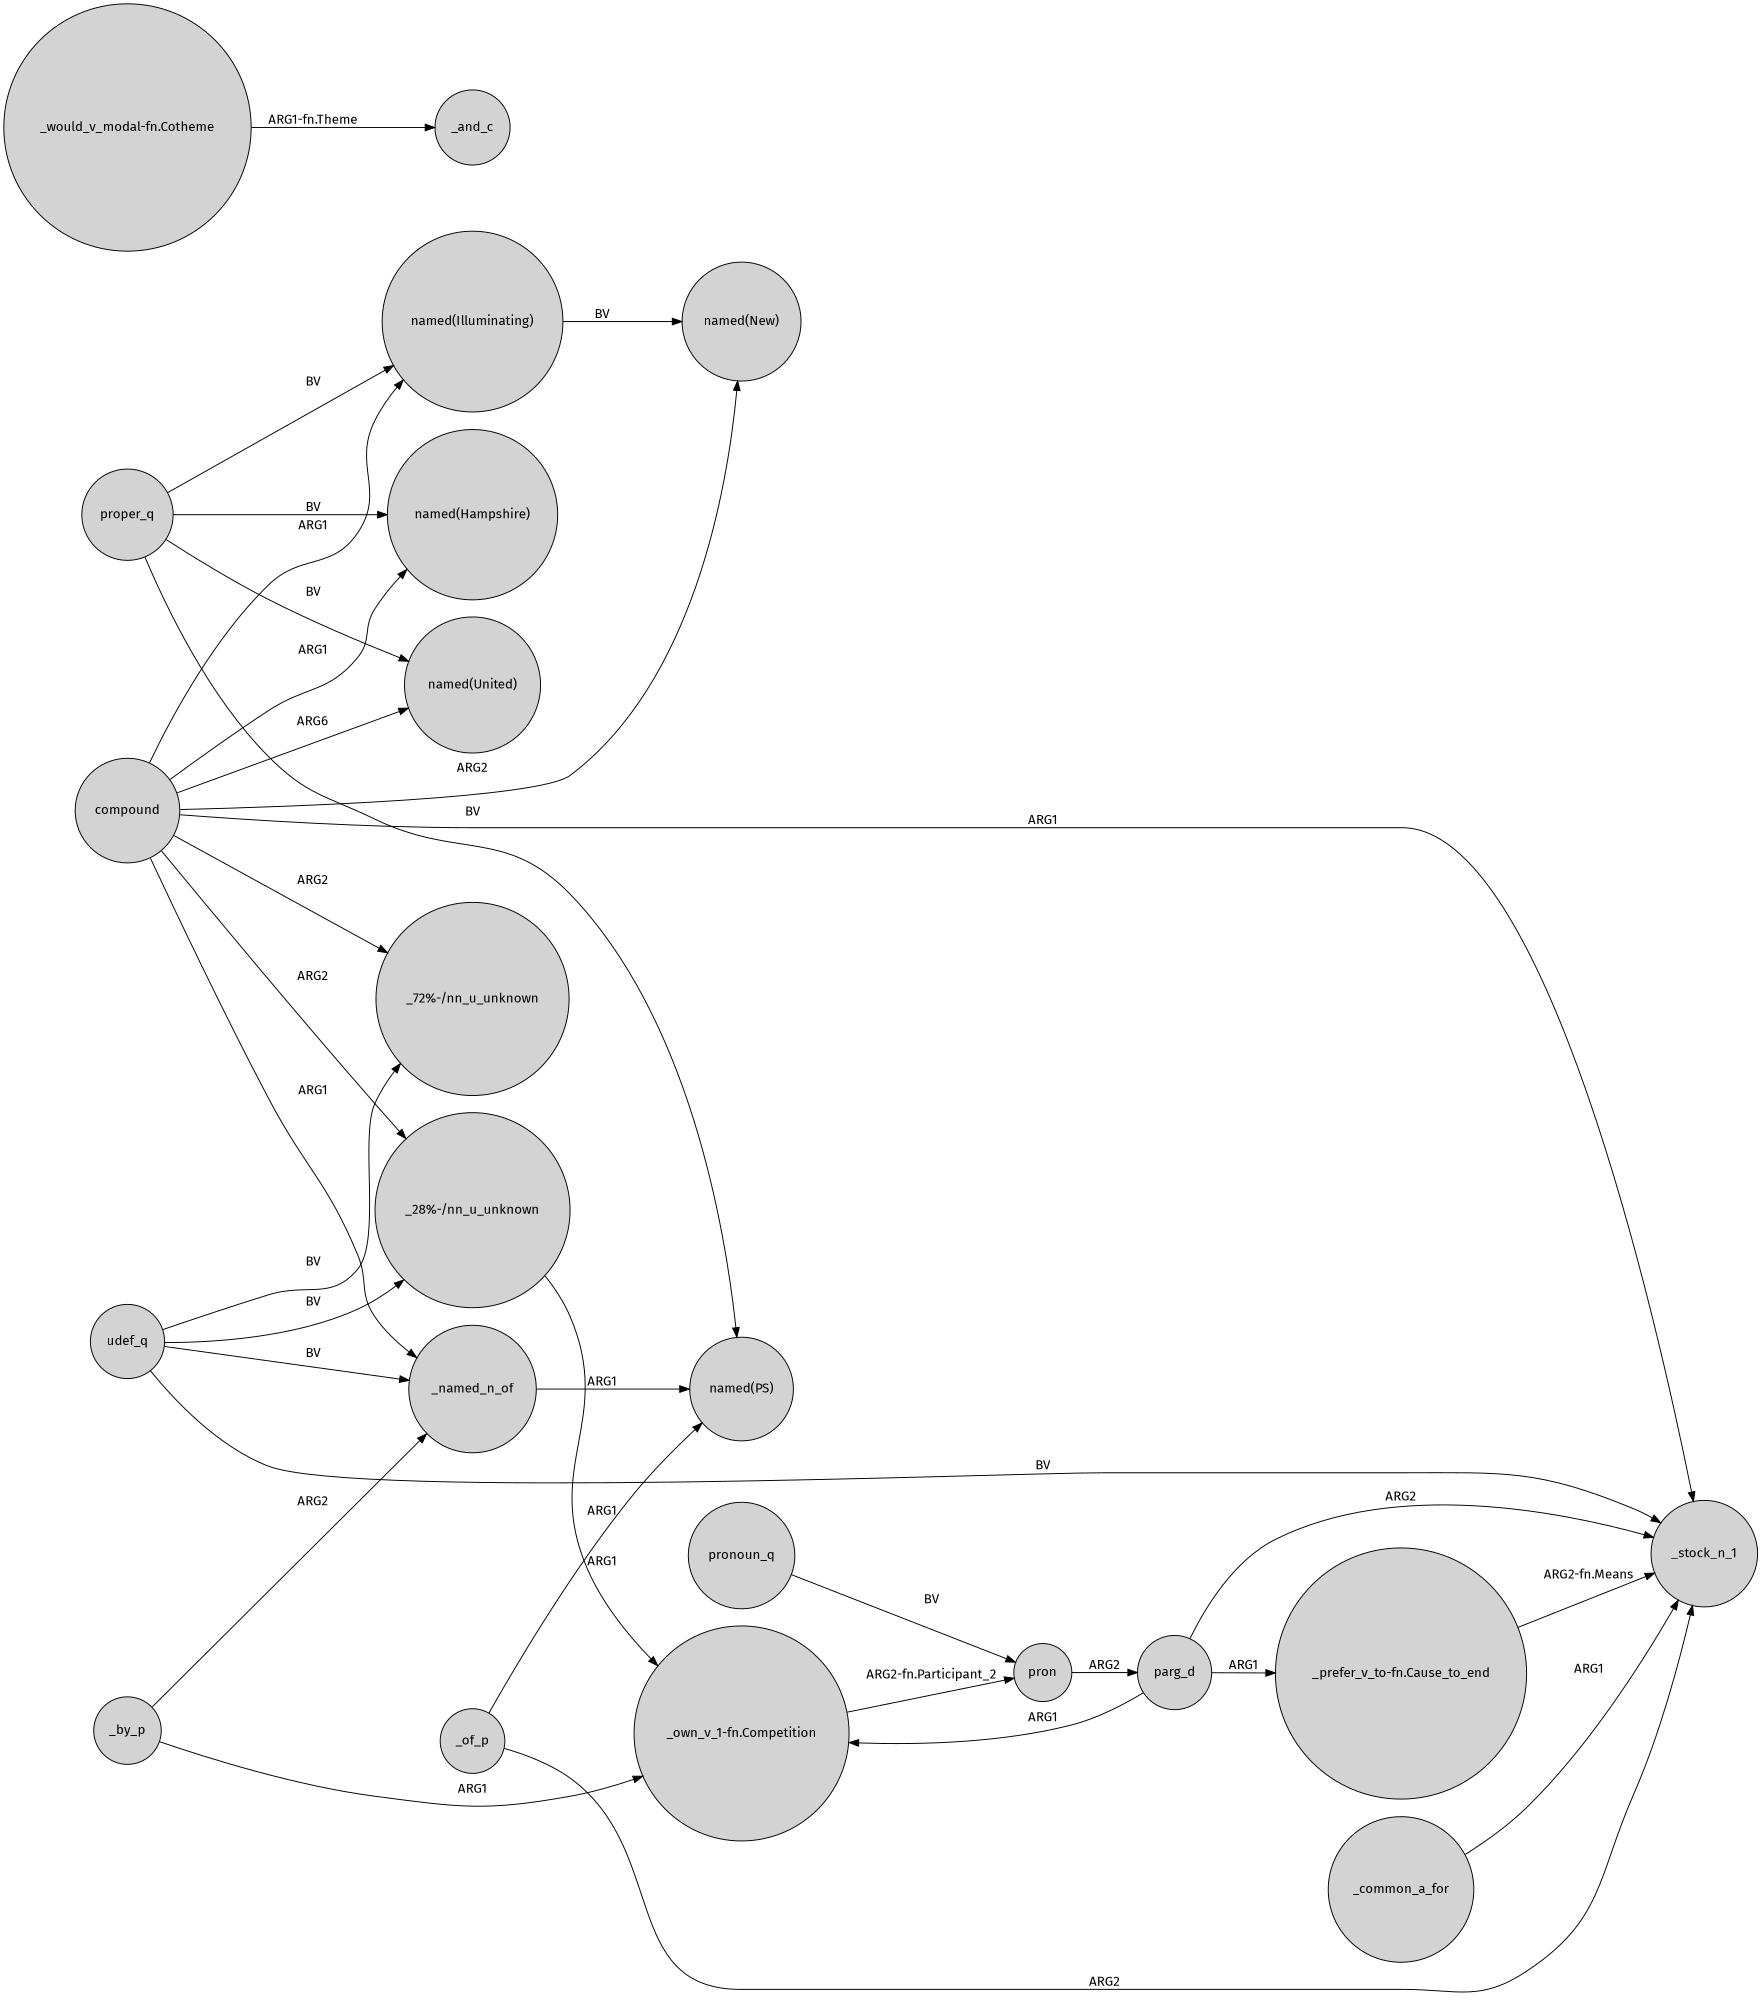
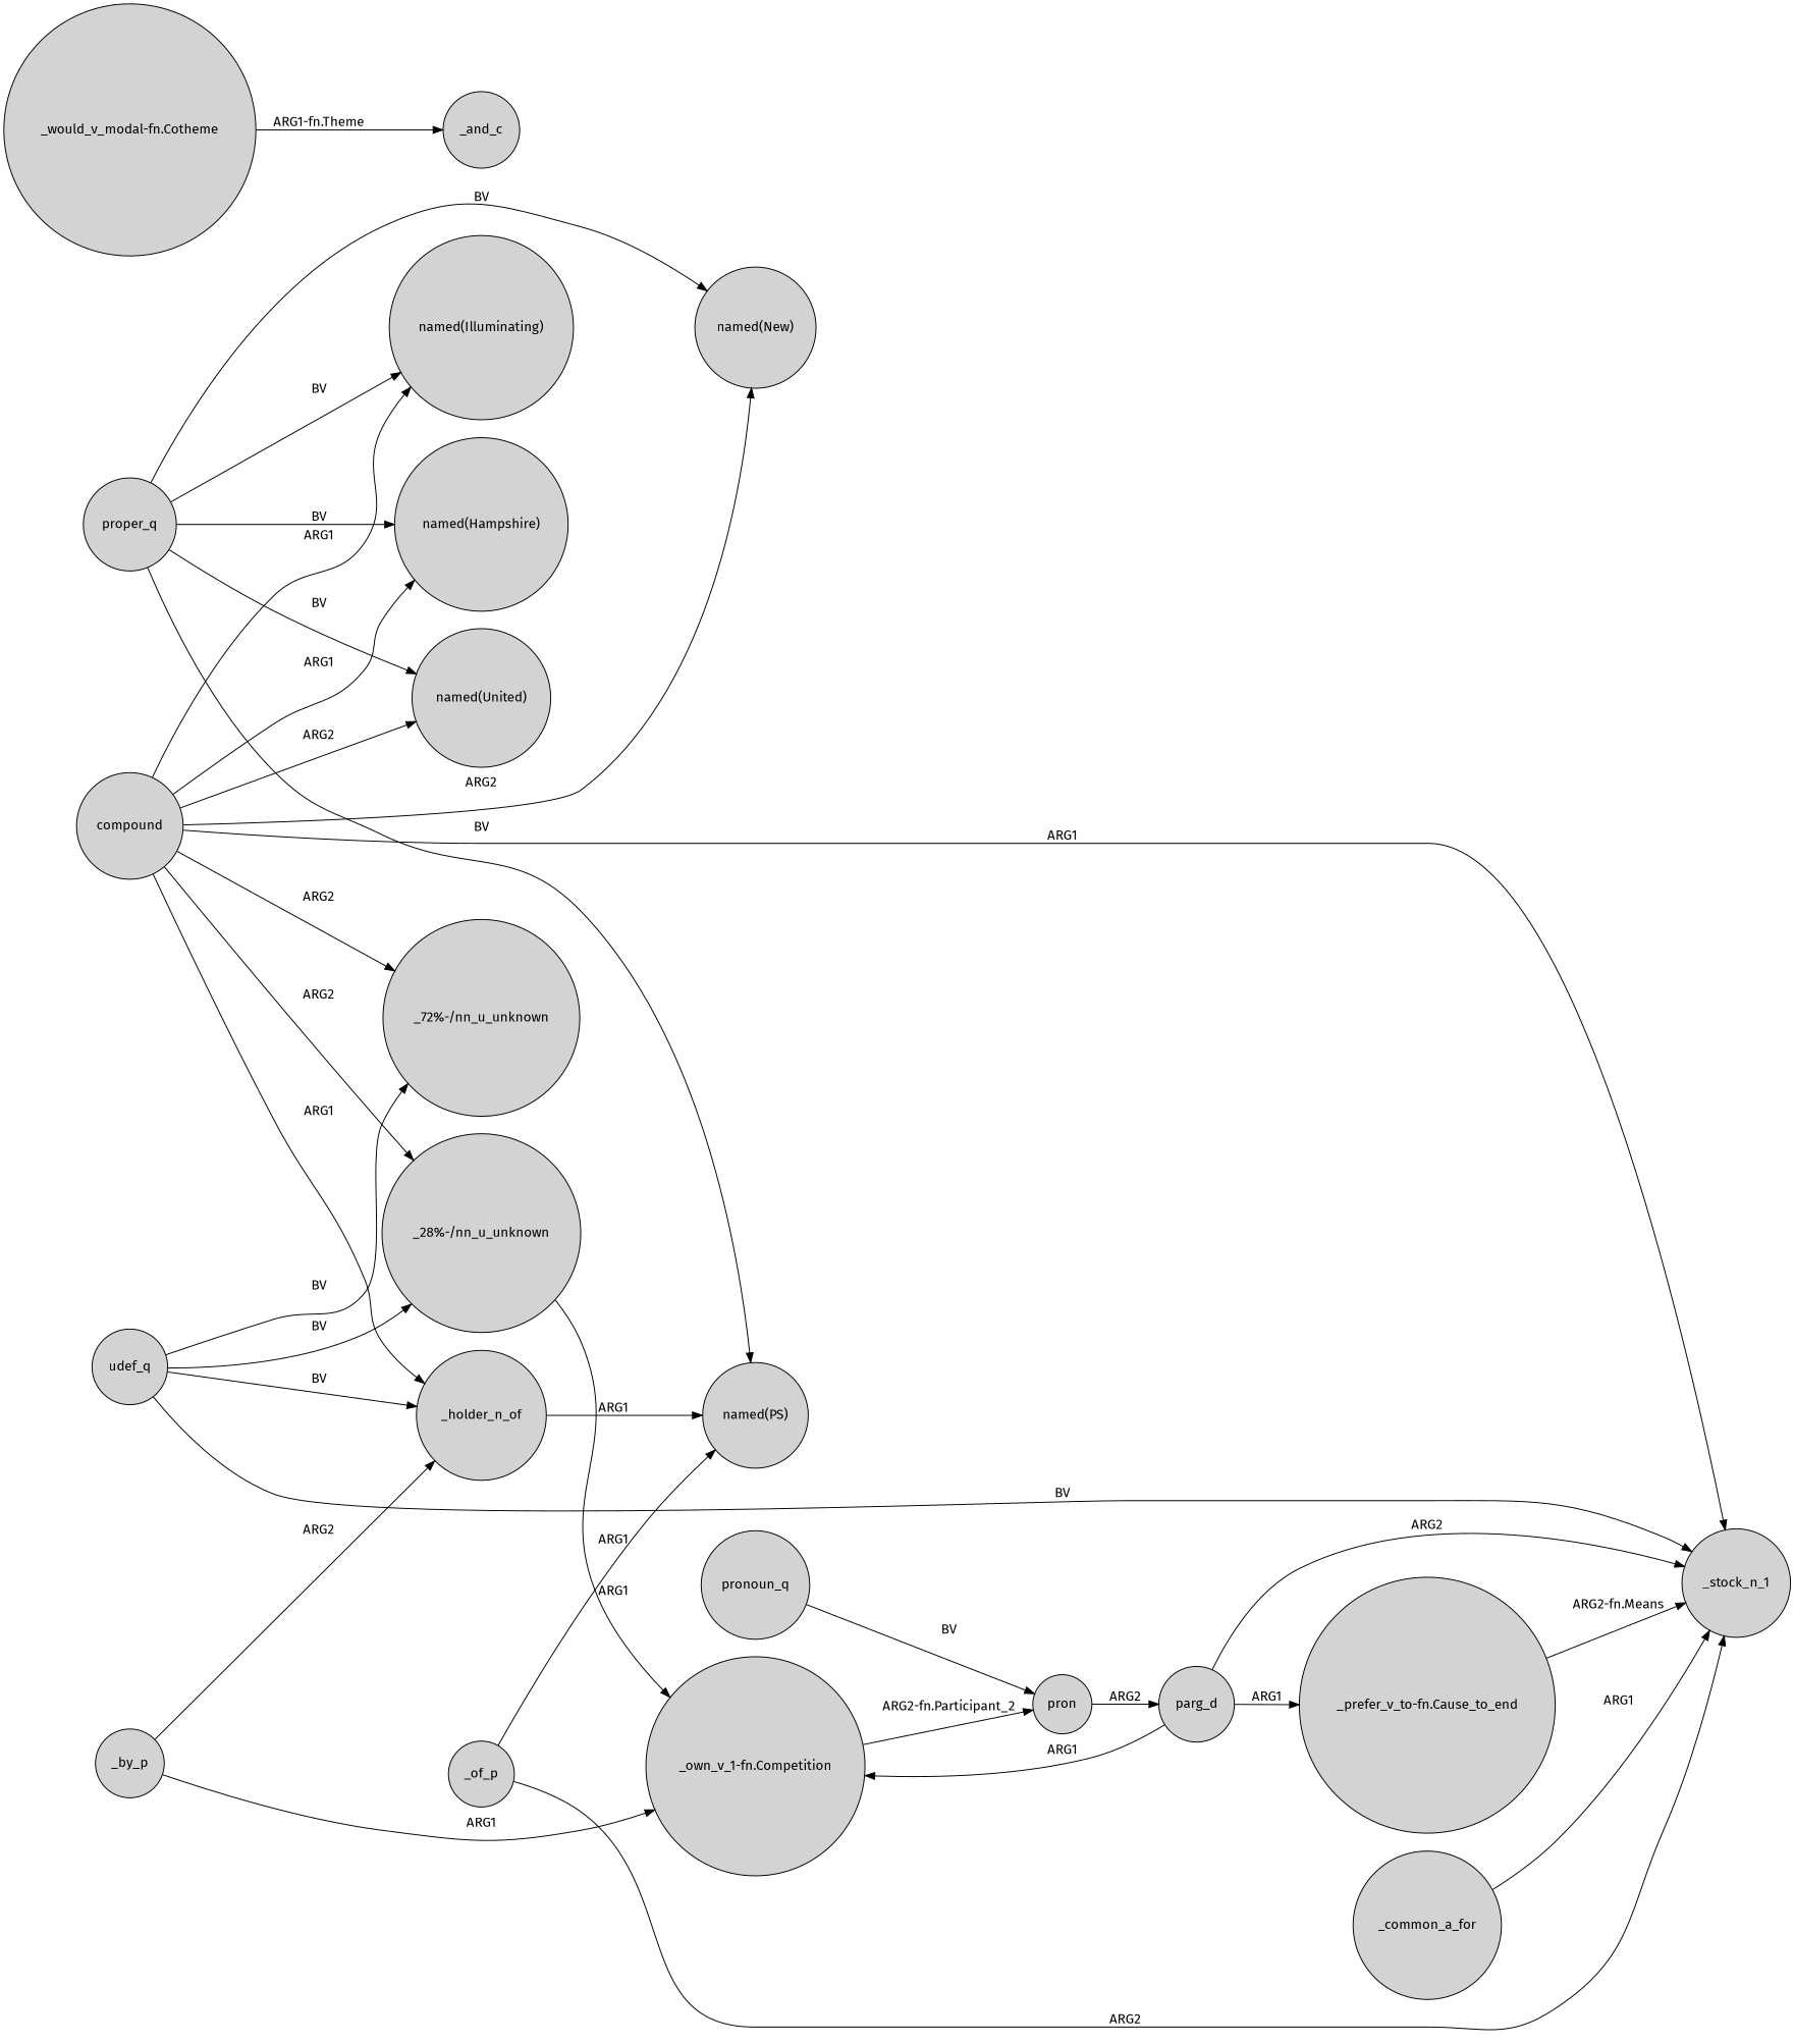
  digraph {
    fontname="Fira Sans"
    rankdir=LR
    node [fontname="Fira Sans" shape=circle style=filled]
    edge [fontname="Fira Sans"]
    compound
-   _holder_n_of [label=_named_n_of]
+   _holder_n_of
    "named(Illuminating)"
    _stock_n_1
    "named(United)"
    "named(New)"
    "_28%-/nn_u_unknown"
    "named(Hampshire)"
    "_72%-/nn_u_unknown"
    "named(PS)"
    "_own_v_1-fn.Competition"
    pron
    _common_a_for
    parg_d
    "_prefer_v_to-fn.Cause_to_end"
    proper_q
    pronoun_q
    udef_q
    "_would_v_modal-fn.Cotheme"
    _and_c
    _by_p
    _of_p
    compound -> _holder_n_of [label=ARG1]
    compound -> "named(Illuminating)" [label=ARG1]
    compound -> _stock_n_1 [label=ARG1]
-   compound -> "named(United)" [label=ARG6]
+   compound -> "named(United)" [label=ARG2]
    compound -> "named(New)" [label=ARG2]
    compound -> "_28%-/nn_u_unknown" [label=ARG2]
    compound -> "named(Hampshire)" [label=ARG1]
    compound -> "_72%-/nn_u_unknown" [label=ARG2]
    _holder_n_of -> "named(PS)" [label=ARG1]
    "_28%-/nn_u_unknown" -> "_own_v_1-fn.Competition" [label=ARG1]
    "_own_v_1-fn.Competition" -> pron [label="ARG2-fn.Participant_2"]
    pron -> parg_d [label=ARG2]
    _common_a_for -> _stock_n_1 [label=ARG1]
    parg_d -> _stock_n_1 [label=ARG2]
    parg_d -> "_own_v_1-fn.Competition" [label=ARG1]
    parg_d -> "_prefer_v_to-fn.Cause_to_end" [label=ARG1]
    "_prefer_v_to-fn.Cause_to_end" -> _stock_n_1 [label="ARG2-fn.Means"]
    proper_q -> "named(Illuminating)" [label=BV]
    proper_q -> "named(United)" [label=BV]
-   "named(Illuminating)" -> "named(New)" [label=BV]
+   proper_q -> "named(New)" [label=BV]
    proper_q -> "named(Hampshire)" [label=BV]
    proper_q -> "named(PS)" [label=BV]
    pronoun_q -> pron [label=BV]
    udef_q -> _holder_n_of [label=BV]
    udef_q -> _stock_n_1 [label=BV]
    udef_q -> "_28%-/nn_u_unknown" [label=BV]
    udef_q -> "_72%-/nn_u_unknown" [label=BV]
    "_would_v_modal-fn.Cotheme" -> _and_c [label="ARG1-fn.Theme"]
    _by_p -> _holder_n_of [label=ARG2]
    _by_p -> "_own_v_1-fn.Competition" [label=ARG1]
    _of_p -> _stock_n_1 [label=ARG2]
    _of_p -> "named(PS)" [label=ARG1]
  }
